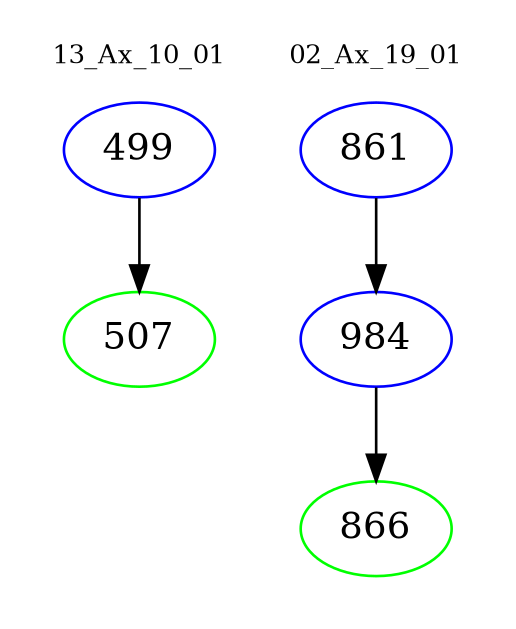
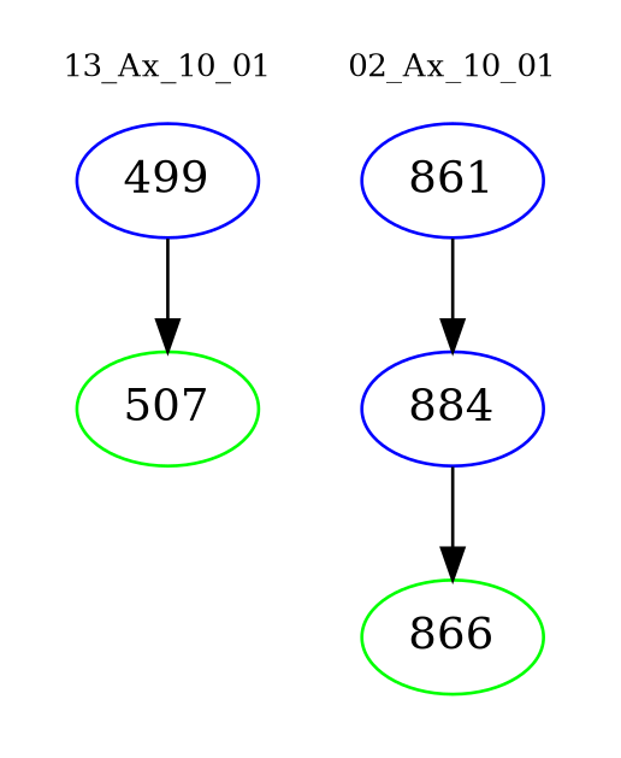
  digraph {
    node [color=blue]
    edge [color=black]
    n1 [label=499]
    n2 [color=green label=507]
    n3 [label=861]
-   n4 [label=984]
+   n4 [label=884]
    n5 [color=green label=866]
    subgraph cluster_1 {
      color=white
      fontsize=10
      label="13_Ax_10_01"
      n1
      n2
    }
    subgraph cluster_2 {
      color=white
      fontsize=10
-     label="02_Ax_19_01"
+     label="02_Ax_10_01"
      n3
      n4
      n5
    }
    n1 -> n2
    n3 -> n4
    n4 -> n5
  }
